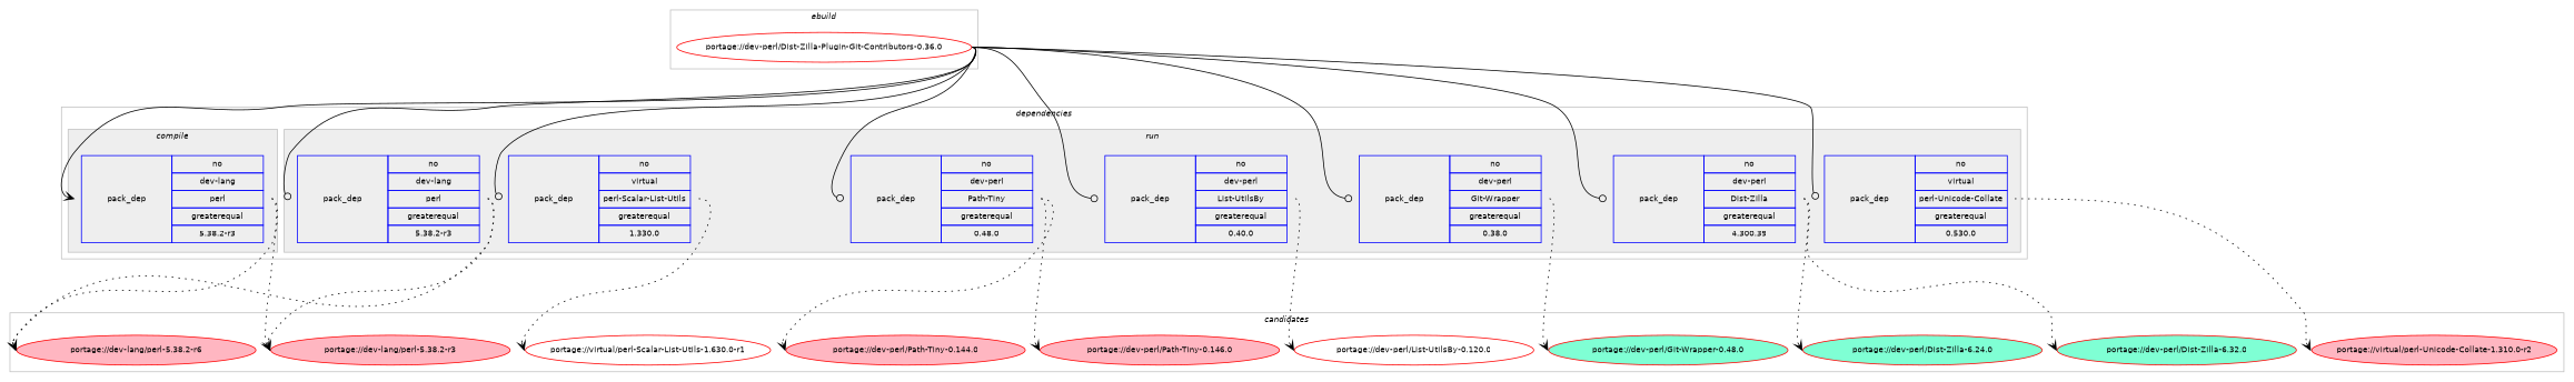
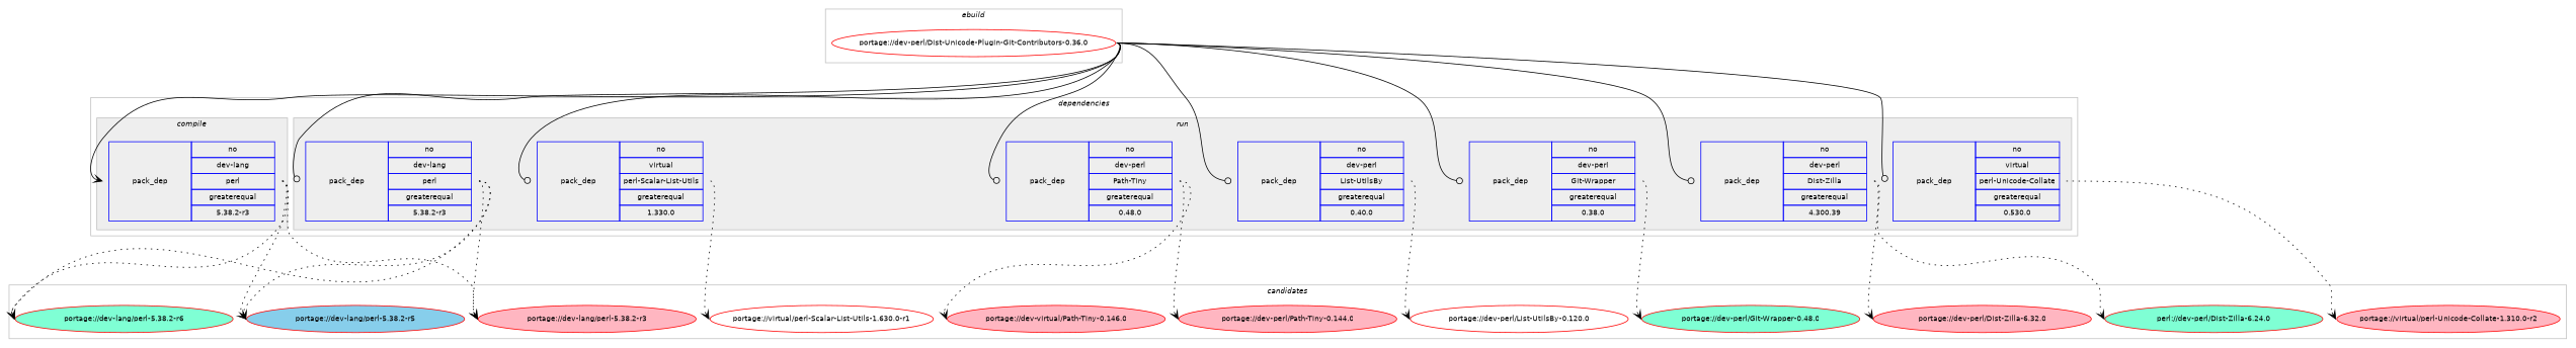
  digraph {
    compound=true
    concentrate=true
    fontname=Helvetica
    fontsize=10
    newrank=true
    rankdir=TB
    ranksep=1.5
    node [color=red fontname=Helvetica fontsize=10 style=filled]
    edge [arrowhead=vee headport=w style=dotted tailport=e weight=100]
-   n1 [fillcolor=white label="portage://dev-perl/Dist-Zilla-Plugin-Git-Contributors-0.36.0" width=4]
+   n1 [fillcolor=white label="portage://dev-perl/Dist-Unicode-Plugin-Git-Contributors-0.36.0" width=4]
    n2 [color=blue label=<<TABLE BORDER="0" CELLBORDER="1" CELLSPACING="0" CELLPADDING="4" WIDTH="220"><TR><TD ROWSPAN="6" CELLPADDING="30">pack_dep</TD></TR><TR><TD WIDTH="110">no</TD></TR><TR><TD>dev-lang</TD></TR><TR><TD>perl</TD></TR><TR><TD>greaterequal</TD></TR><TR><TD>5.38.2-r3</TD></TR></TABLE>> shape=none style=""]
    n3 [color=blue label=<<TABLE BORDER="0" CELLBORDER="1" CELLSPACING="0" CELLPADDING="4" WIDTH="220"><TR><TD ROWSPAN="6" CELLPADDING="30">pack_dep</TD></TR><TR><TD WIDTH="110">no</TD></TR><TR><TD>dev-lang</TD></TR><TR><TD>perl</TD></TR><TR><TD>greaterequal</TD></TR><TR><TD>5.38.2-r3</TD></TR></TABLE>> shape=none style=""]
    n4 [color=blue label=<<TABLE BORDER="0" CELLBORDER="1" CELLSPACING="0" CELLPADDING="4" WIDTH="220"><TR><TD ROWSPAN="6" CELLPADDING="30">pack_dep</TD></TR><TR><TD WIDTH="110">no</TD></TR><TR><TD>dev-perl</TD></TR><TR><TD>Dist-Zilla</TD></TR><TR><TD>greaterequal</TD></TR><TR><TD>4.300.39</TD></TR></TABLE>> shape=none style=""]
    n5 [color=blue label=<<TABLE BORDER="0" CELLBORDER="1" CELLSPACING="0" CELLPADDING="4" WIDTH="220"><TR><TD ROWSPAN="6" CELLPADDING="30">pack_dep</TD></TR><TR><TD WIDTH="110">no</TD></TR><TR><TD>dev-perl</TD></TR><TR><TD>Git-Wrapper</TD></TR><TR><TD>greaterequal</TD></TR><TR><TD>0.38.0</TD></TR></TABLE>> shape=none style=""]
    n6 [color=blue label=<<TABLE BORDER="0" CELLBORDER="1" CELLSPACING="0" CELLPADDING="4" WIDTH="220"><TR><TD ROWSPAN="6" CELLPADDING="30">pack_dep</TD></TR><TR><TD WIDTH="110">no</TD></TR><TR><TD>dev-perl</TD></TR><TR><TD>List-UtilsBy</TD></TR><TR><TD>greaterequal</TD></TR><TR><TD>0.40.0</TD></TR></TABLE>> shape=none style=""]
    n7 [color=blue label=<<TABLE BORDER="0" CELLBORDER="1" CELLSPACING="0" CELLPADDING="4" WIDTH="220"><TR><TD ROWSPAN="6" CELLPADDING="30">pack_dep</TD></TR><TR><TD WIDTH="110">no</TD></TR><TR><TD>dev-perl</TD></TR><TR><TD>Path-Tiny</TD></TR><TR><TD>greaterequal</TD></TR><TR><TD>0.48.0</TD></TR></TABLE>> shape=none style=""]
    n8 [color=blue label=<<TABLE BORDER="0" CELLBORDER="1" CELLSPACING="0" CELLPADDING="4" WIDTH="220"><TR><TD ROWSPAN="6" CELLPADDING="30">pack_dep</TD></TR><TR><TD WIDTH="110">no</TD></TR><TR><TD>virtual</TD></TR><TR><TD>perl-Scalar-List-Utils</TD></TR><TR><TD>greaterequal</TD></TR><TR><TD>1.330.0</TD></TR></TABLE>> shape=none style=""]
    n9 [color=blue label=<<TABLE BORDER="0" CELLBORDER="1" CELLSPACING="0" CELLPADDING="4" WIDTH="220"><TR><TD ROWSPAN="6" CELLPADDING="30">pack_dep</TD></TR><TR><TD WIDTH="110">no</TD></TR><TR><TD>virtual</TD></TR><TR><TD>perl-Unicode-Collate</TD></TR><TR><TD>greaterequal</TD></TR><TR><TD>0.530.0</TD></TR></TABLE>> shape=none style=""]
    n10 [fillcolor=lightpink label="portage://dev-lang/perl-5.38.2-r3" width=4]
-   n12 [fillcolor=lightpink label="portage://dev-lang/perl-5.38.2-r6" width=4]
-   n13 [fillcolor=aquamarine label="portage://dev-perl/Dist-Zilla-6.24.0" width=4]
-   n14 [fillcolor=aquamarine label="portage://dev-perl/Dist-Zilla-6.32.0" width=4]
+   n11 [fillcolor=skyblue label="portage://dev-lang/perl-5.38.2-r5" width=4]
+   n12 [fillcolor=aquamarine label="portage://dev-lang/perl-5.38.2-r6" width=4]
+   n13 [fillcolor=aquamarine label="perl://dev-perl/Dist-Zilla-6.24.0" width=4]
+   n14 [fillcolor=lightpink label="portage://dev-perl/Dist-Zilla-6.32.0" width=4]
    n15 [fillcolor=aquamarine label="portage://dev-perl/Git-Wrapper-0.48.0" width=4]
    n16 [fillcolor=white label="portage://dev-perl/List-UtilsBy-0.120.0" width=4]
    n17 [fillcolor=lightpink label="portage://dev-perl/Path-Tiny-0.144.0" width=4]
-   n18 [fillcolor=lightpink label="portage://dev-perl/Path-Tiny-0.146.0" width=4]
+   n18 [fillcolor=lightpink label="portage://dev-virtual/Path-Tiny-0.146.0" width=4]
    n19 [fillcolor=white label="portage://virtual/perl-Scalar-List-Utils-1.630.0-r1" width=4]
    n20 [fillcolor=lightpink label="portage://virtual/perl-Unicode-Collate-1.310.0-r2" width=4]
    subgraph cluster_1 {
      color=gray
      label=<<i>ebuild</i>>
      rank=same
      n1
    }
    subgraph cluster_2 {
      color=gray
      label=<<i>dependencies</i>>
      subgraph cluster_3 {
        color=gray
        fillcolor="#eeeeee"
        label=<<i>run</i>>
        style=filled
        subgraph sub_4 {
          color=gray
          fillcolor="#eeeeee"
          label=<<i>run</i>>
          style=filled
          n3
        }
        subgraph sub_5 {
          color=gray
          fillcolor="#eeeeee"
          label=<<i>run</i>>
          style=filled
          n4
        }
        subgraph sub_6 {
          color=gray
          fillcolor="#eeeeee"
          label=<<i>run</i>>
          style=filled
          n5
        }
        subgraph sub_7 {
          color=gray
          fillcolor="#eeeeee"
          label=<<i>run</i>>
          style=filled
          n6
        }
        subgraph sub_8 {
          color=gray
          fillcolor="#eeeeee"
          label=<<i>run</i>>
          style=filled
          n7
        }
        subgraph sub_9 {
          color=gray
          fillcolor="#eeeeee"
          label=<<i>run</i>>
          style=filled
          n8
        }
        subgraph sub_10 {
          color=gray
          fillcolor="#eeeeee"
          label=<<i>run</i>>
          style=filled
          n9
        }
      }
      subgraph cluster_11 {
        color=gray
        fillcolor="#eeeeee"
        label=<<i>compile</i>>
        style=filled
        subgraph sub_12 {
          color=gray
          fillcolor="#eeeeee"
          label=<<i>compile</i>>
          style=filled
          n2
        }
      }
      subgraph cluster_13 {
        color=gray
        fillcolor="#eeeeee"
        label=<<i>compile and run</i>>
        style=filled
      }
    }
    subgraph cluster_14 {
      color=gray
      label=<<i>candidates</i>>
      rank=same
      subgraph sub_15 {
        color=black
        label=<<i>candidates</i>>
        nodesep=1
        rank=same
        n10
+       n11
        n12
      }
      subgraph sub_16 {
        color=black
        label=<<i>candidates</i>>
        nodesep=1
        rank=same
        n10
+       n11
        n12
      }
      subgraph sub_17 {
        color=black
        label=<<i>candidates</i>>
        nodesep=1
        rank=same
        n13
        n14
      }
      subgraph sub_18 {
        color=black
        label=<<i>candidates</i>>
        nodesep=1
        rank=same
        n15
      }
      subgraph sub_19 {
        color=black
        label=<<i>candidates</i>>
        nodesep=1
        rank=same
        n16
      }
      subgraph sub_20 {
        color=black
        label=<<i>candidates</i>>
        nodesep=1
        rank=same
        n17
        n18
      }
      subgraph sub_21 {
        color=black
        label=<<i>candidates</i>>
        nodesep=1
        rank=same
        n19
      }
      subgraph sub_22 {
        color=black
        label=<<i>candidates</i>>
        nodesep=1
        rank=same
        n20
      }
    }
    n1 -> n2 [style=solid weight=20]
    n1 -> n3 [arrowhead=odot style=solid weight=20]
    n1 -> n4 [arrowhead=odot style=solid weight=20]
    n1 -> n5 [arrowhead=odot style=solid weight=20]
    n1 -> n6 [arrowhead=odot style=solid weight=20]
    n1 -> n7 [arrowhead=odot style=solid weight=20]
    n1 -> n8 [arrowhead=odot style=solid weight=20]
    n1 -> n9 [arrowhead=odot style=solid weight=20]
    n2 -> n10
+   n2 -> n11
    n2 -> n12
    n3 -> n10
+   n3 -> n11
    n3 -> n12
    n4 -> n13
    n4 -> n14
    n5 -> n15
    n6 -> n16
    n7 -> n17
    n7 -> n18
    n8 -> n19
    n9 -> n20
  }
